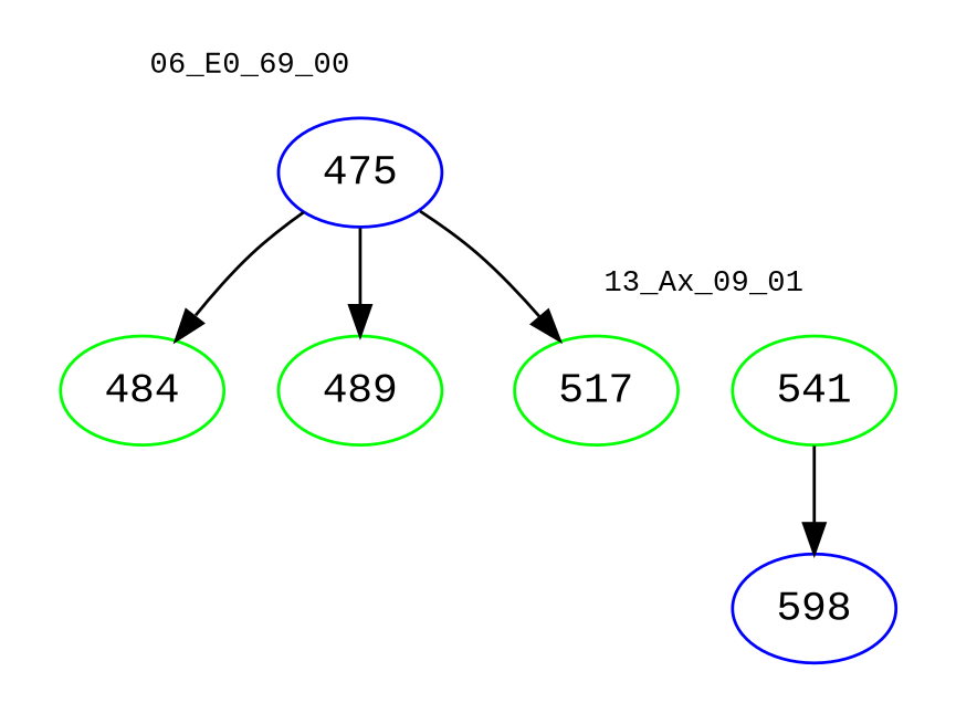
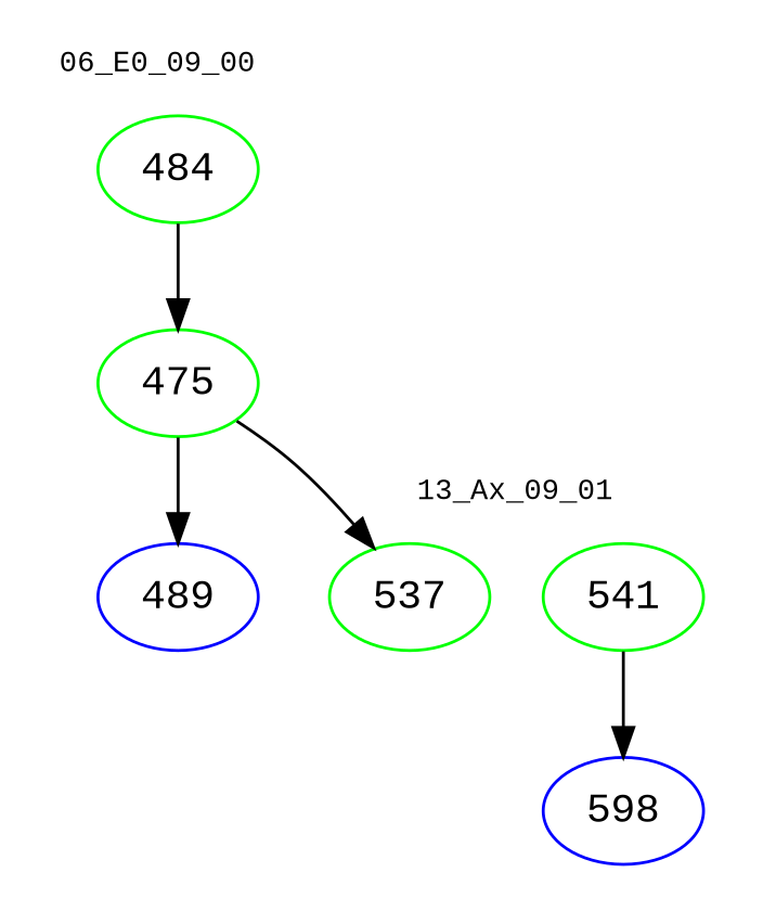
  digraph {
    fontname="Liberation Mono"
    node [color=green fontname="Liberation Mono"]
    edge [color=black fontname="Liberation Mono"]
    n1 [label=541]
-   n2 [label=517]
+   n2 [label=537]
    n3 [color=blue label=598]
-   n4 [color=blue label=475]
+   n4 [label=475]
    n5 [label=484]
-   n6 [label=489]
+   n6 [color=blue label=489]
    subgraph cluster_1 {
      color=white
      fontsize=10
      label="13_Ax_09_01"
      n1
      n2
      n3
    }
    subgraph cluster_2 {
      color=white
      fontsize=10
-     label="06_E0_69_00"
+     label="06_E0_09_00"
      n4
      n5
      n6
    }
    n1 -> n3
    n4 -> n2
-   n4 -> n5
+   n5 -> n4
    n4 -> n6
  }
